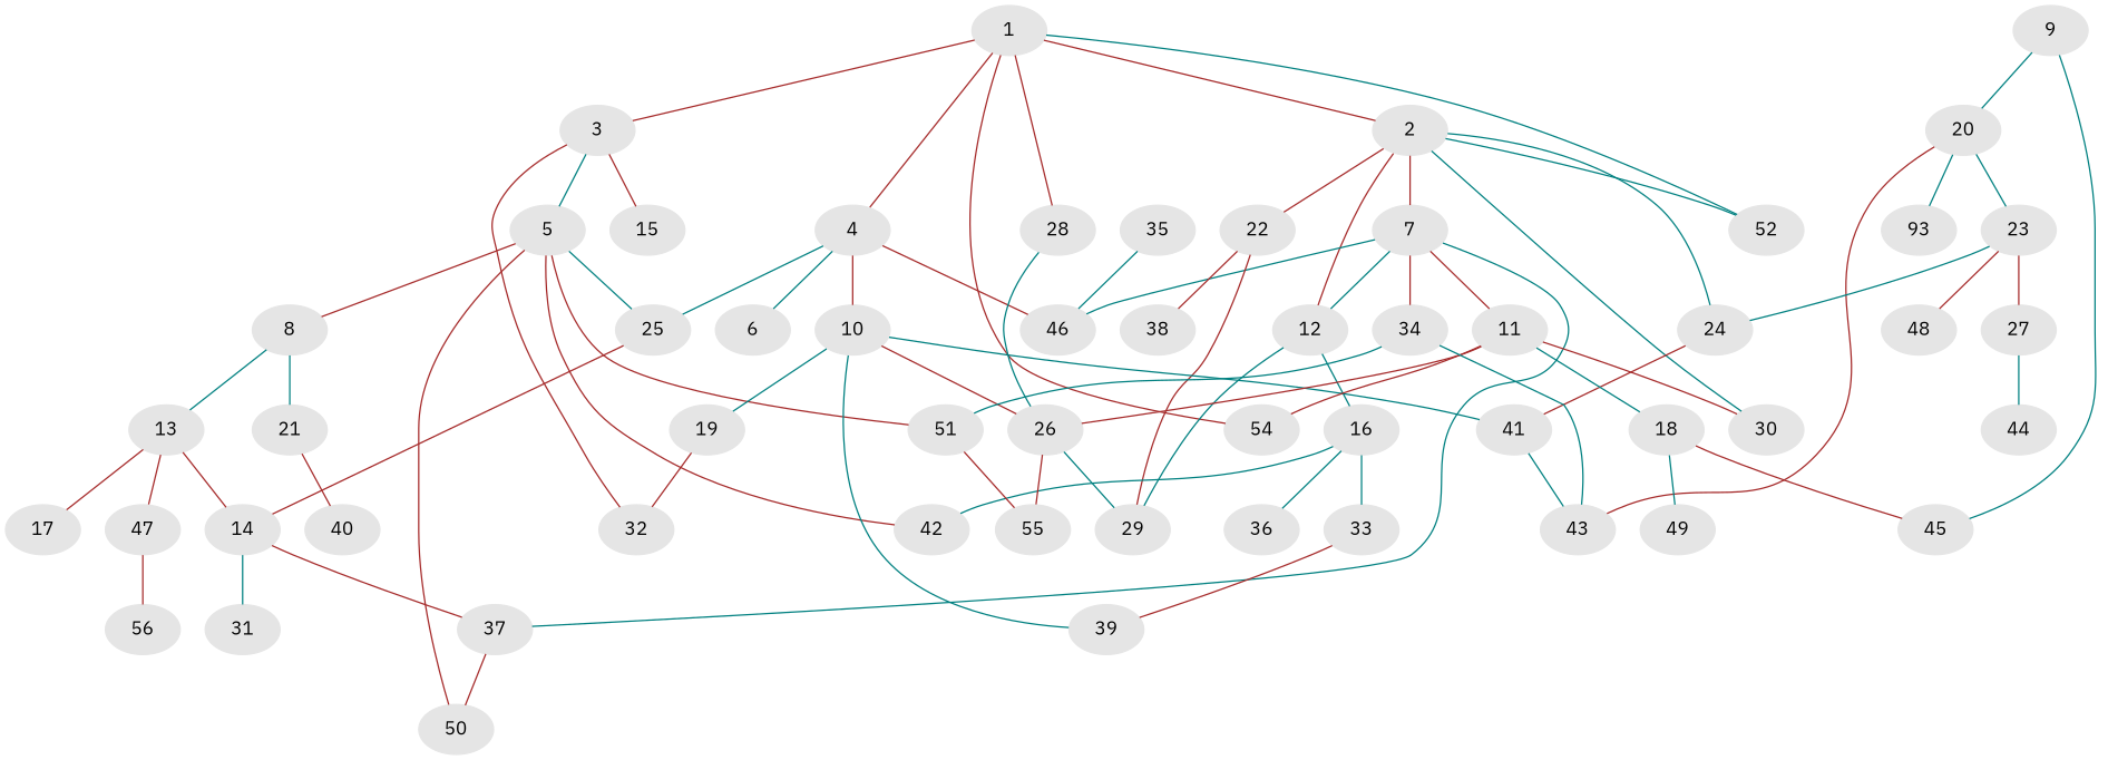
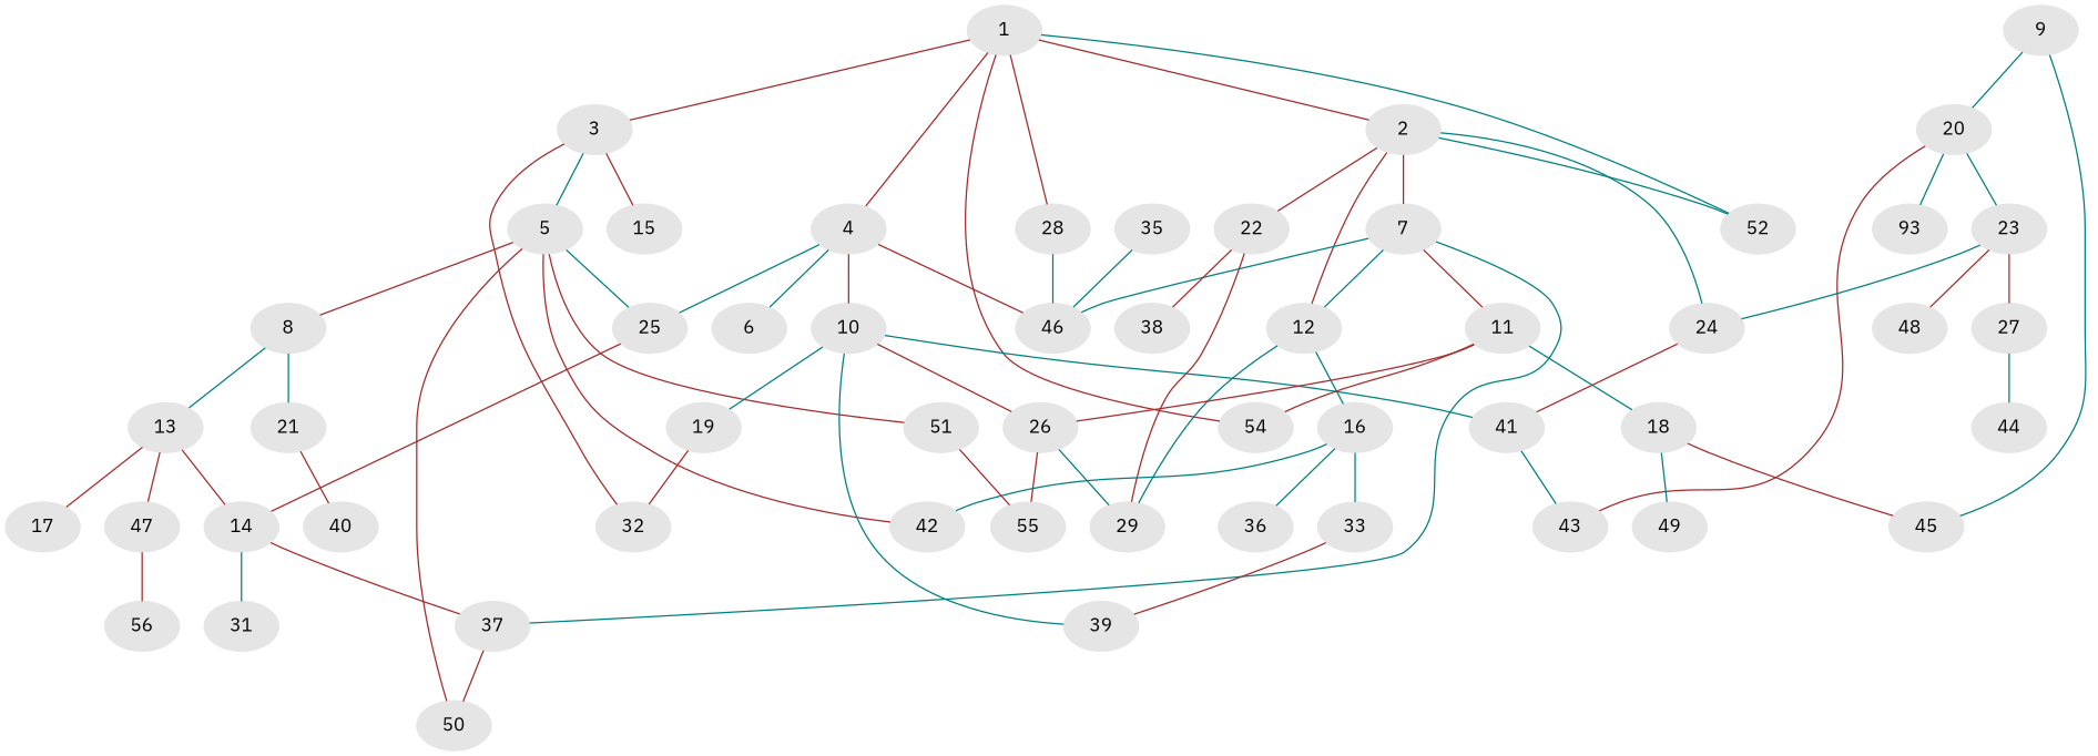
  graph {
    fontname="IBM Plex Sans"
    node [color=gray90 fontname="IBM Plex Sans" style=filled]
    edge [color=brown fontname="IBM Plex Sans"]
    1
    2
    3
    4
    28
    52
    54
    7
    12
    22
    24
-   30
    5
    15
    32
    6
    10
    25
    46
    11
-   34
    37
    16
    29
    38
    41
    8
    42
    50
    51
    19
    26
    39
    14
    13
    21
    55
    9
    20
    45
    18
    43
    17
    47
    40
    23
    n47 [label=93]
    49
    35
    33
    36
    31
    56
    27
    48
    44
    1 -- 2
    1 -- 3
    1 -- 4
    1 -- 28
    1 -- 52 [color=teal]
    1 -- 54
    2 -- 52 [color=teal]
    2 -- 7
    2 -- 12
    2 -- 22
    2 -- 24 [color=teal]
-   2 -- 30 [color=teal]
    3 -- 5 [color=teal]
    3 -- 15
    3 -- 32
    4 -- 6 [color=teal]
    4 -- 10
    4 -- 25 [color=teal]
    4 -- 46
-   28 -- 26 [color=teal]
+   28 -- 46 [color=teal]
    7 -- 12 [color=teal]
    7 -- 46 [color=teal]
    7 -- 11
-   7 -- 34
    7 -- 37 [color=teal]
    12 -- 16 [color=teal]
    12 -- 29 [color=teal]
    22 -- 29
    22 -- 38
    24 -- 41
    5 -- 25 [color=teal]
    5 -- 8
    5 -- 42
    5 -- 50
    5 -- 51
    10 -- 41 [color=teal]
    10 -- 19 [color=teal]
    10 -- 26
    10 -- 39 [color=teal]
    25 -- 14
    11 -- 54
-   11 -- 30
    11 -- 26
    11 -- 18 [color=teal]
-   34 -- 51 [color=teal]
-   34 -- 43 [color=teal]
    37 -- 50
    16 -- 42 [color=teal]
    16 -- 33 [color=teal]
    16 -- 36 [color=teal]
    41 -- 43 [color=teal]
    8 -- 13 [color=teal]
    8 -- 21 [color=teal]
    51 -- 55
    19 -- 32
    26 -- 29 [color=teal]
    26 -- 55
    14 -- 37
    14 -- 31 [color=teal]
    13 -- 14
    13 -- 17
    13 -- 47
    21 -- 40
    9 -- 20 [color=teal]
    9 -- 45 [color=teal]
    20 -- 43
    20 -- 23 [color=teal]
    20 -- n47 [color=teal]
    18 -- 45
    18 -- 49 [color=teal]
    47 -- 56
    23 -- 24 [color=teal]
    23 -- 27
    23 -- 48
    35 -- 46 [color=teal]
    33 -- 39
    27 -- 44 [color=teal]
  }
